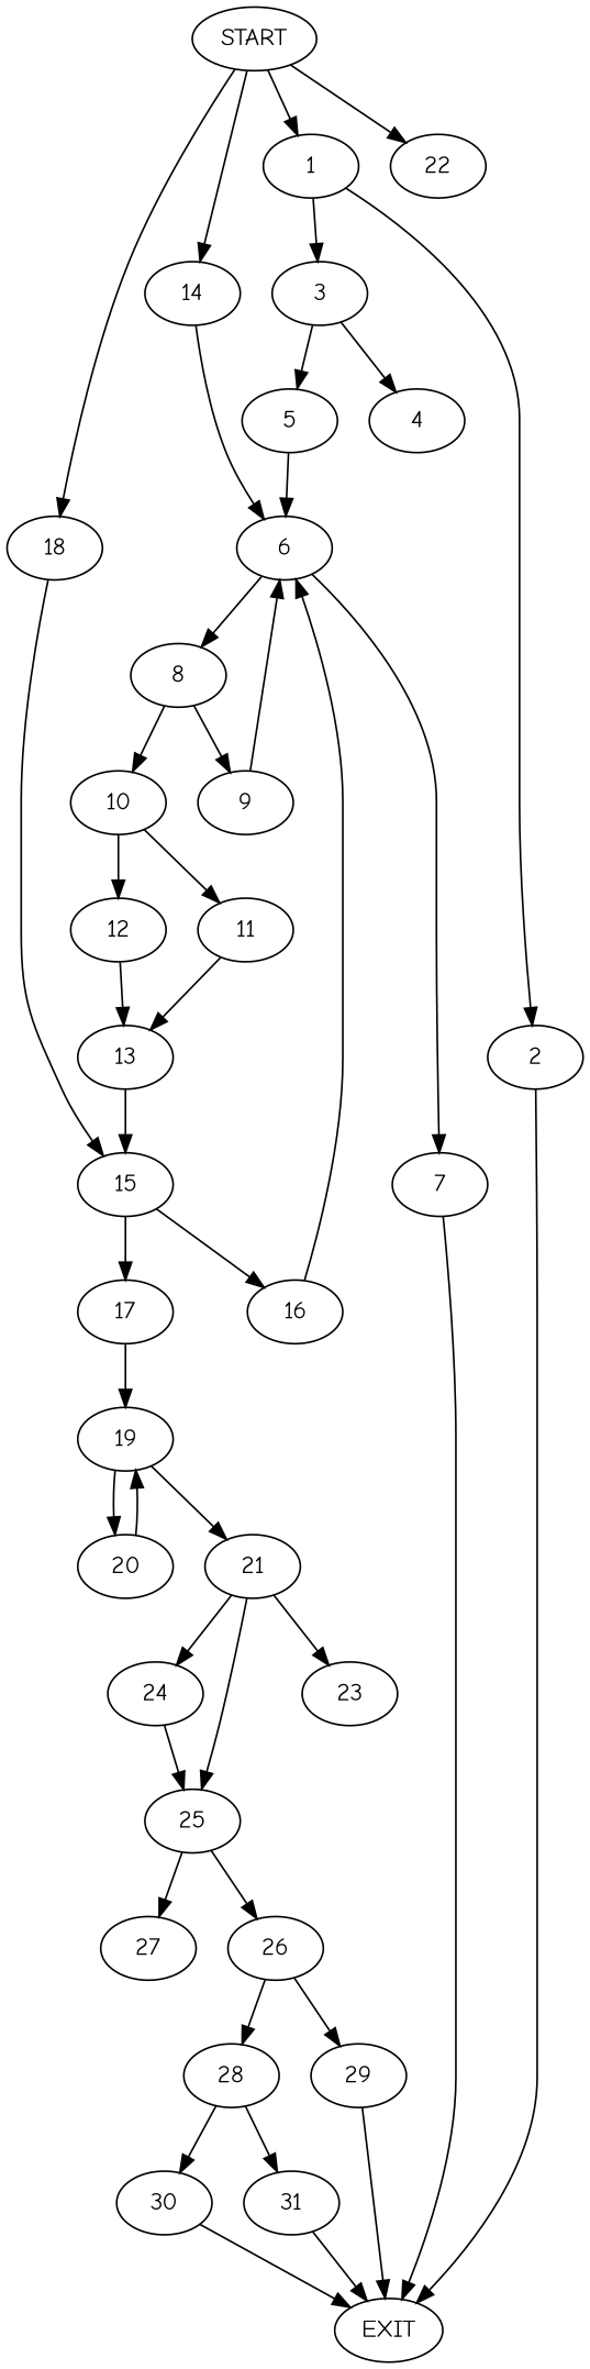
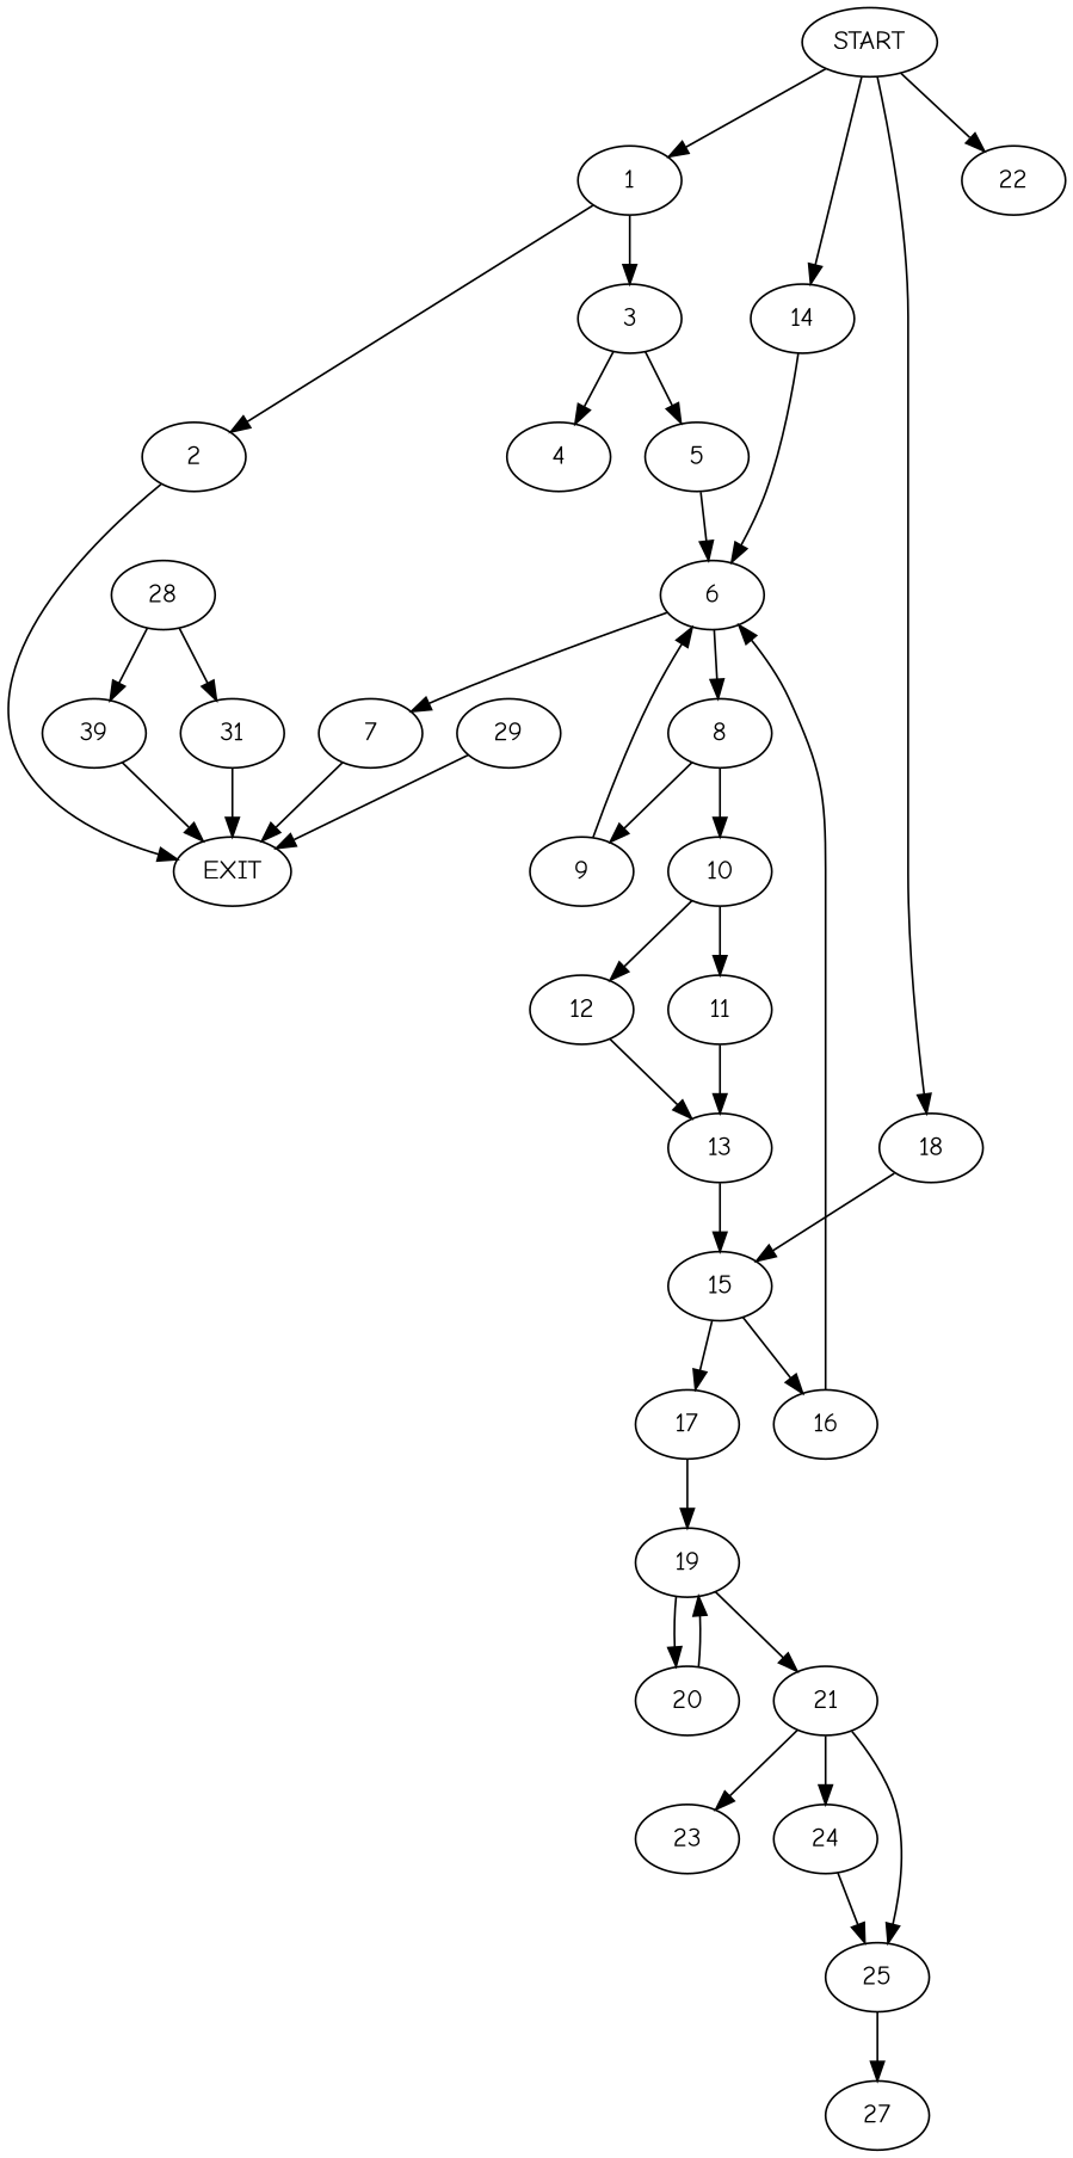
  digraph {
    fontname="Comic Neue"
    node [fontname="Comic Neue"]
    edge [fontname="Comic Neue"]
    n1 [label=START]
    1
    14
    18
    22
    2
    3
    6
    15
    n10 [label=EXIT]
    4
    5
    7
    8
    9
    10
    11
    12
    13
    16
    17
    19
    20
    21
    23
    24
    25
-   26
    27
    28
    29
-   30
+   30 [label=39]
    31
    n1 -> 1
    n1 -> 14
    n1 -> 18
    n1 -> 22
    1 -> 2
    1 -> 3
    14 -> 6
    18 -> 15
    2 -> n10
    3 -> 4
    3 -> 5
    6 -> 7
    6 -> 8
    15 -> 16
    15 -> 17
    5 -> 6
    7 -> n10
    8 -> 9
    8 -> 10
    9 -> 6
    10 -> 11
    10 -> 12
    11 -> 13
    12 -> 13
    13 -> 15
    16 -> 6
    17 -> 19
    19 -> 20
    19 -> 21
    20 -> 19
    21 -> 23
    21 -> 24
    21 -> 25
    24 -> 25
-   25 -> 26
    25 -> 27
-   26 -> 28
-   26 -> 29
    28 -> 30
    28 -> 31
    29 -> n10
    30 -> n10
    31 -> n10
  }
